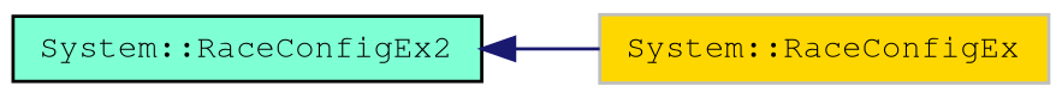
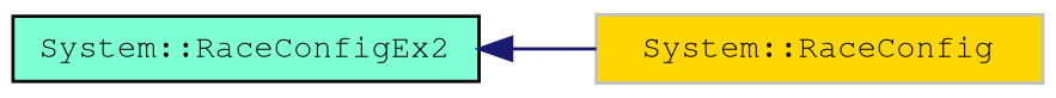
  digraph {
    rankdir=LR
    node [fontname=FreeMono fontsize=10 shape=record style=filled]
    n1 [color=black fillcolor=aquamarine fontcolor=black height=0.2 label="System::RaceConfigEx2" width=0.4]
-   n2 [color=grey75 fillcolor=gold height=0.2 label="System::RaceConfigEx" width=0.4]
+   n2 [color=grey75 fillcolor=gold height=0.2 label="System::RaceConfig" width=0.4]
    n1 -> n2 [color=midnightblue dir=back fontname=FreeMono fontsize=10 labelfontname=FreeMono labelfontsize=10 style=solid]
  }
